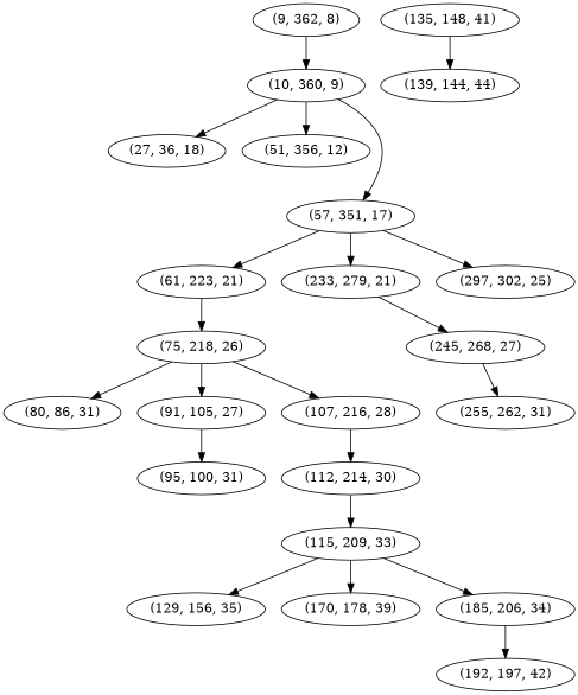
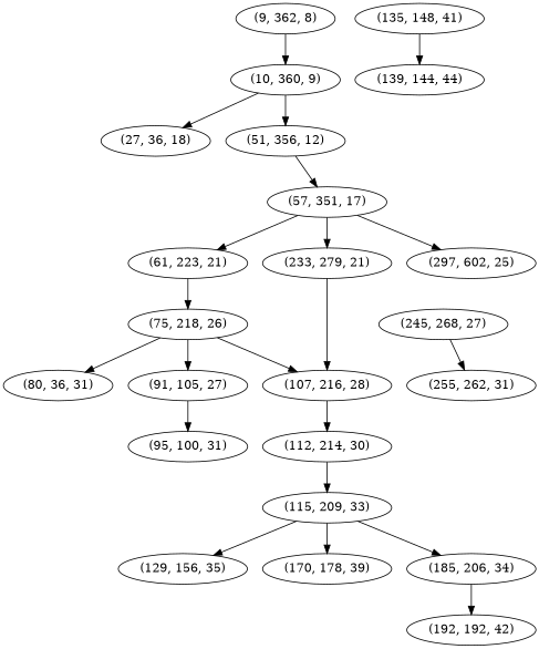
  digraph {
    "(9, 362, 8)"
    "(10, 360, 9)"
    "(27, 36, 18)"
    "(51, 356, 12)"
    "(57, 351, 17)"
    "(61, 223, 21)"
    "(233, 279, 21)"
-   "(297, 302, 25)"
+   "(297, 302, 25)" [label="(297, 602, 25)"]
    "(75, 218, 26)"
    "(245, 268, 27)"
-   "(80, 86, 31)"
+   "(80, 86, 31)" [label="(80, 36, 31)"]
    "(91, 105, 27)"
    "(107, 216, 28)"
    "(95, 100, 31)"
    "(112, 214, 30)"
    "(115, 209, 33)"
    "(129, 156, 35)"
    "(170, 178, 39)"
    n19 [label="(185, 206, 34)"]
-   "(192, 197, 42)"
+   "(192, 197, 42)" [label="(192, 192, 42)"]
    "(135, 148, 41)"
    "(139, 144, 44)"
    n23 [label="(255, 262, 31)"]
    "(9, 362, 8)" -> "(10, 360, 9)"
    "(10, 360, 9)" -> "(27, 36, 18)"
    "(10, 360, 9)" -> "(51, 356, 12)"
-   "(10, 360, 9)" -> "(57, 351, 17)"
+   "(51, 356, 12)" -> "(57, 351, 17)"
    "(57, 351, 17)" -> "(61, 223, 21)"
    "(57, 351, 17)" -> "(233, 279, 21)"
    "(57, 351, 17)" -> "(297, 302, 25)"
    "(61, 223, 21)" -> "(75, 218, 26)"
-   "(233, 279, 21)" -> "(245, 268, 27)"
+   "(233, 279, 21)" -> "(107, 216, 28)"
    "(75, 218, 26)" -> "(80, 86, 31)"
    "(75, 218, 26)" -> "(91, 105, 27)"
    "(75, 218, 26)" -> "(107, 216, 28)"
    "(245, 268, 27)" -> n23
    "(91, 105, 27)" -> "(95, 100, 31)"
    "(107, 216, 28)" -> "(112, 214, 30)"
    "(112, 214, 30)" -> "(115, 209, 33)"
    "(115, 209, 33)" -> "(129, 156, 35)"
    "(115, 209, 33)" -> "(170, 178, 39)"
    "(115, 209, 33)" -> n19
    n19 -> "(192, 197, 42)"
    "(135, 148, 41)" -> "(139, 144, 44)"
  }
